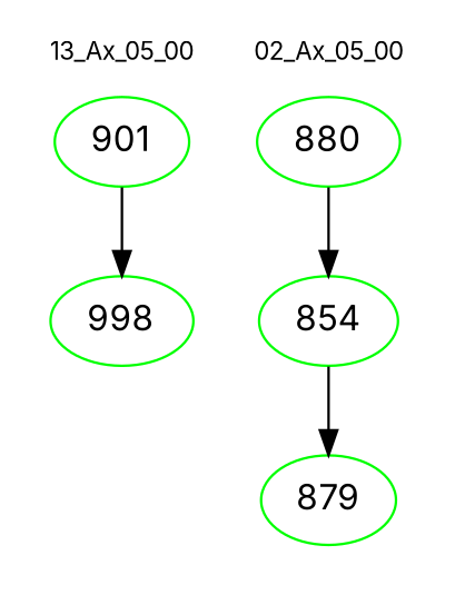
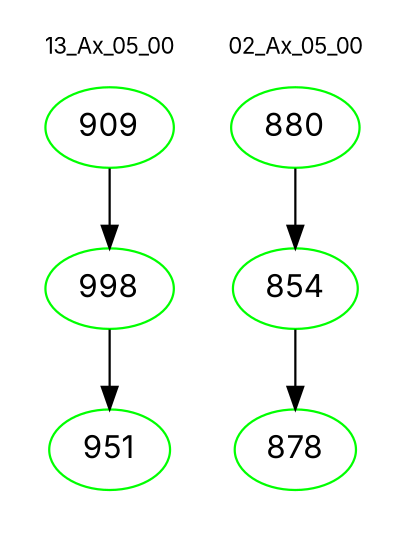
  digraph {
    fontname=Inter
    node [color=green fontname=Inter]
    edge [color=black fontname=Inter]
-   n1 [label=901]
+   n1 [label=909]
    n2 [label=998]
+   n3 [label=951]
    n4 [label=880]
    n5 [label=854]
-   n6 [label=879]
+   n6 [label=878]
    subgraph cluster_1 {
      color=white
      fontsize=10
      label="13_Ax_05_00"
      n1
      n2
+     n3
    }
    subgraph cluster_2 {
      color=white
      fontsize=10
      label="02_Ax_05_00"
      n4
      n5
      n6
    }
    n1 -> n2
+   n2 -> n3
    n4 -> n5
    n5 -> n6
  }
